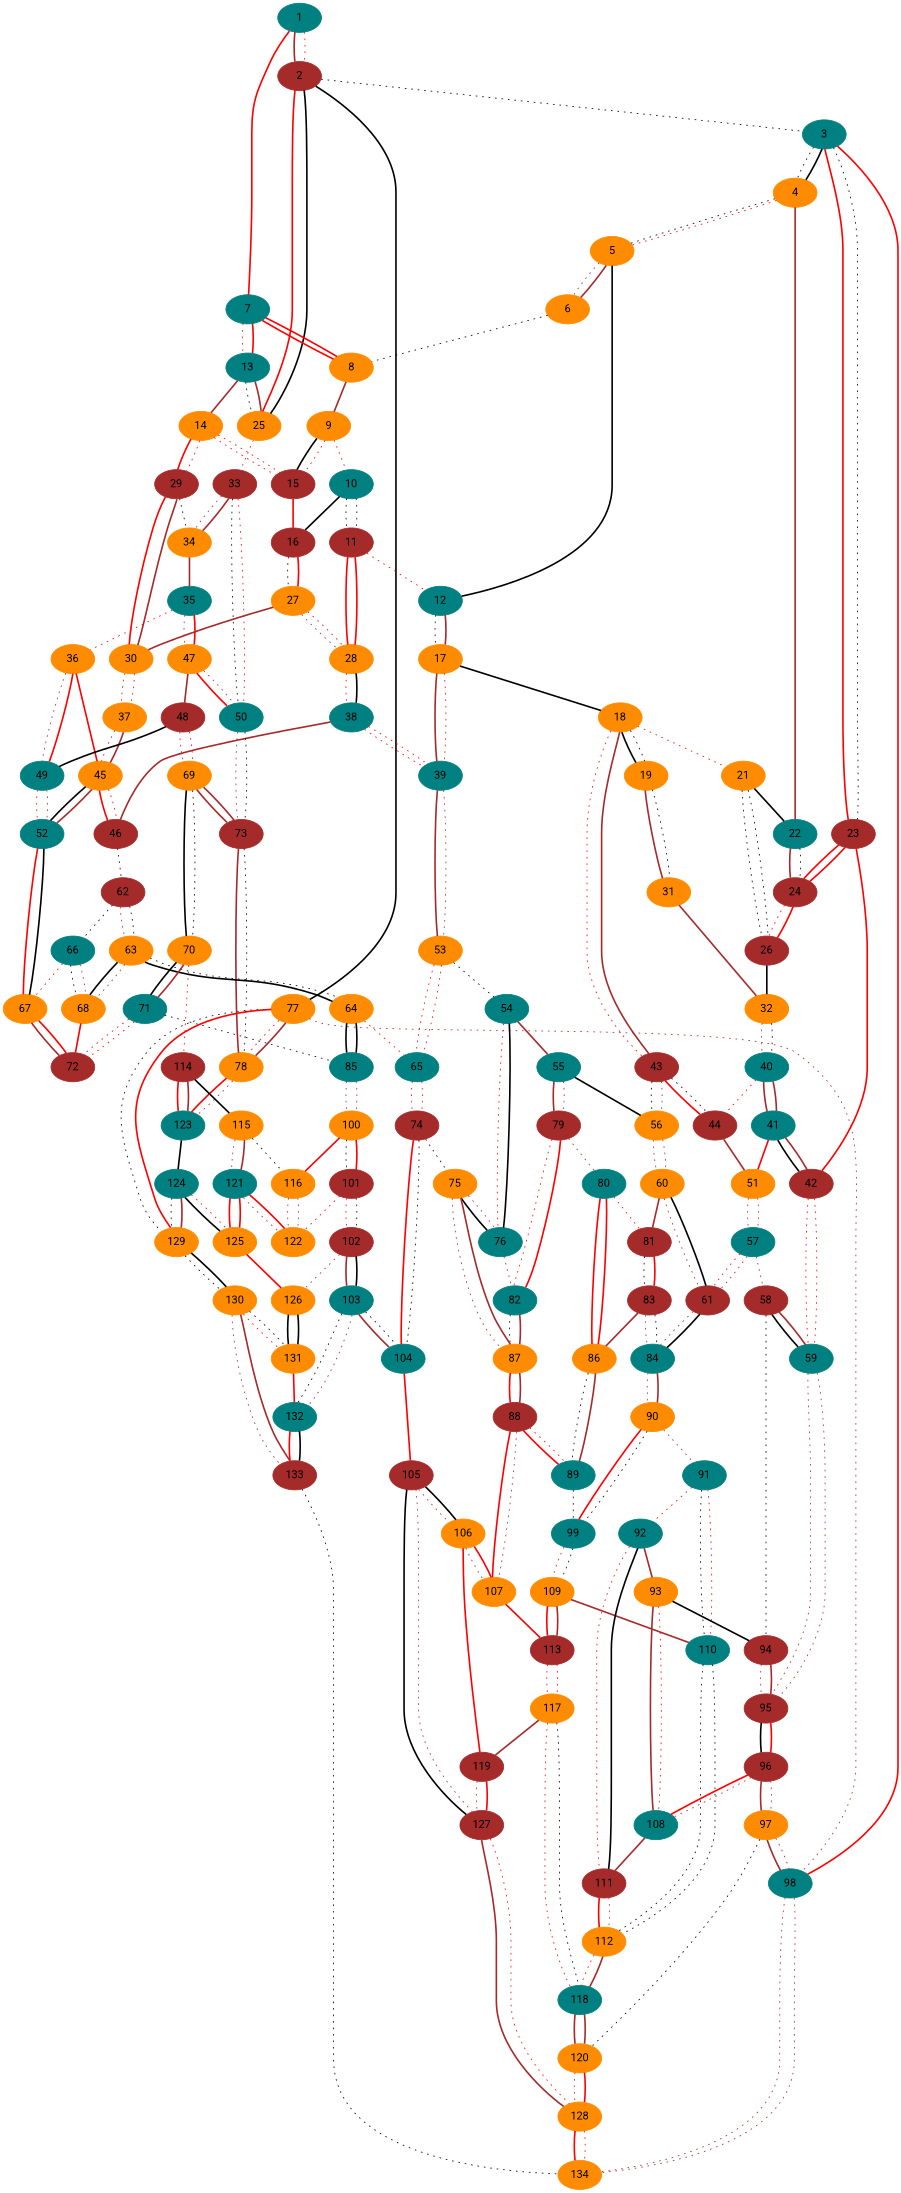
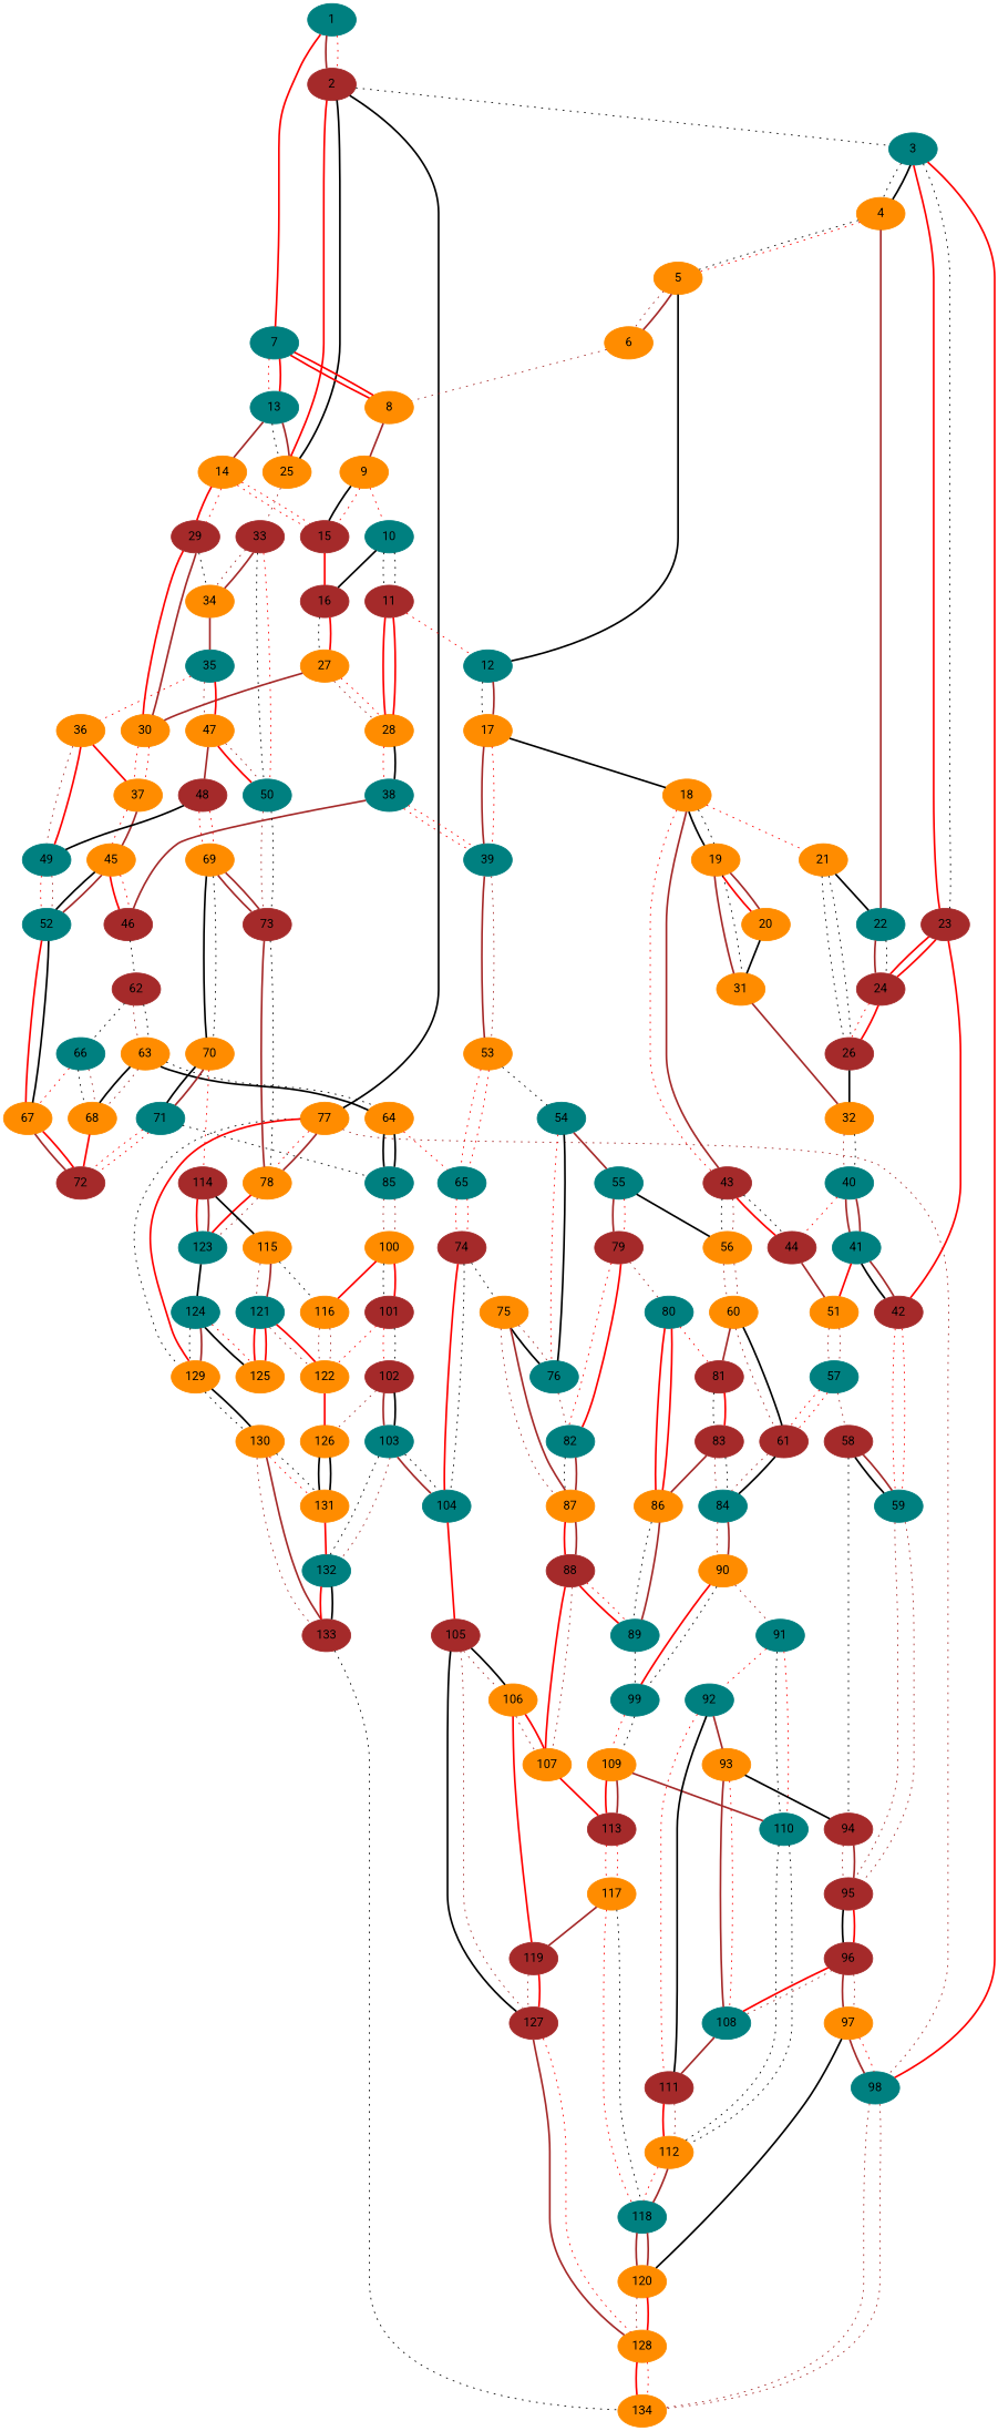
  graph {
    fontname=Roboto
    node [color=darkorange fontname=Roboto style=filled]
    edge [color=red fontname=Roboto style=dotted]
    1 [color=teal]
    2 [color=brown]
    7 [color=teal]
    3 [color=teal]
    25
    77
    8
    13 [color=teal]
    4
    23 [color=brown]
    98 [color=teal]
    33 [color=brown]
    78
    129
    5
    22 [color=teal]
    24 [color=brown]
    42 [color=brown]
    134
    6
    12 [color=teal]
    17
    9
    14
    10 [color=teal]
    15 [color=brown]
    11 [color=brown]
    16 [color=brown]
    28
    27
    38 [color=teal]
    18
    39 [color=teal]
    29 [color=brown]
    30
    34
    19
    43 [color=brown]
    21
    53
+   20
    31
    44 [color=brown]
    56
    32
    26 [color=brown]
    59 [color=teal]
    50 [color=teal]
    40 [color=teal]
    37
    46 [color=brown]
    35 [color=teal]
    45
    41 [color=teal]
    73 [color=brown]
    36
    47
    49 [color=teal]
    48 [color=brown]
    52 [color=teal]
    62 [color=brown]
    54 [color=teal]
    65 [color=teal]
    51
    57 [color=teal]
    95 [color=brown]
    60
    67
    63
    66 [color=teal]
    69
    70
    58 [color=brown]
    61 [color=brown]
    72 [color=brown]
    55 [color=teal]
    76 [color=teal]
    74 [color=brown]
    79 [color=brown]
    82 [color=teal]
    80 [color=teal]
    81 [color=brown]
    94 [color=brown]
    84 [color=teal]
    96 [color=brown]
    83 [color=brown]
    90
    64
    68
    85 [color=teal]
    100
    75
    104 [color=teal]
    71 [color=teal]
    114 [color=brown]
    123 [color=teal]
    115
    87
    105 [color=brown]
    88 [color=brown]
    130
    124 [color=teal]
    86
    89 [color=teal]
    99 [color=teal]
    91 [color=teal]
    101 [color=brown]
    116
    107
    113 [color=brown]
    109
    92 [color=teal]
    110 [color=teal]
    93
    111 [color=brown]
    112
    108 [color=teal]
    97
    120
    128
    102 [color=brown]
    122
    103 [color=teal]
    126
    132 [color=teal]
    131
    133 [color=brown]
    106
    127 [color=brown]
    119 [color=brown]
    117
    118 [color=teal]
    121 [color=teal]
    125
    1 -- 2 [color=brown style=bold]
    1 -- 2
    1 -- 7 [style=bold]
    2 -- 3 [color=black]
    2 -- 25 [style=bold]
    2 -- 25 [color=black style=bold]
    2 -- 77 [color=black style=bold]
    7 -- 8 [style=bold]
    7 -- 8 [style=bold]
    7 -- 13
    7 -- 13 [style=bold]
    3 -- 4 [color=black]
    3 -- 4 [color=black style=bold]
    3 -- 23 [style=bold]
    3 -- 23 [color=black]
    3 -- 98 [style=bold]
    25 -- 33 [color=brown]
    77 -- 98 [color=brown]
    77 -- 78
    77 -- 78 [color=brown style=bold]
    77 -- 129 [color=black]
    77 -- 129 [style=bold]
    8 -- 9 [color=brown style=bold]
    13 -- 25 [color=black]
    13 -- 25 [color=brown style=bold]
    13 -- 14 [color=brown style=bold]
    4 -- 5 [color=black]
    4 -- 5
    4 -- 22 [color=brown style=bold]
    23 -- 24 [style=bold]
    23 -- 24 [style=bold]
    23 -- 42 [style=bold]
    98 -- 134 [color=brown]
    98 -- 134 [color=brown]
    33 -- 34 [color=brown]
    33 -- 34 [color=brown style=bold]
    33 -- 50 [color=black]
    33 -- 50
    78 -- 123 [style=bold]
    78 -- 123 [color=brown]
    129 -- 130 [color=black]
    129 -- 130 [color=black style=bold]
    5 -- 6 [color=brown]
    5 -- 6 [color=brown style=bold]
    5 -- 12 [color=black style=bold]
    22 -- 24 [color=brown style=bold]
    22 -- 24 [color=black]
    24 -- 26
    24 -- 26 [style=bold]
    42 -- 59
    42 -- 59
-   6 -- 8 [color=black]
+   6 -- 8 [color=brown]
    12 -- 17 [color=black]
    12 -- 17 [color=brown style=bold]
    17 -- 18 [color=black style=bold]
    17 -- 39 [color=brown style=bold]
    17 -- 39
    9 -- 10
    9 -- 15 [color=black style=bold]
    9 -- 15
    14 -- 15
    14 -- 15
    14 -- 29 [style=bold]
    14 -- 29
    10 -- 11 [color=black]
    10 -- 11 [color=black]
    10 -- 16 [color=black style=bold]
    15 -- 16 [style=bold]
    11 -- 12
    11 -- 28 [style=bold]
    11 -- 28 [style=bold]
    16 -- 27 [color=black]
    16 -- 27 [style=bold]
    28 -- 38
    28 -- 38 [color=black style=bold]
    27 -- 28 [color=brown]
    27 -- 28
    27 -- 30 [color=brown style=bold]
    38 -- 39
    38 -- 39
    38 -- 46 [color=brown style=bold]
    18 -- 19 [color=black style=bold]
    18 -- 19 [color=black]
    18 -- 43
    18 -- 43 [color=brown style=bold]
    18 -- 21
    39 -- 53 [color=brown style=bold]
    39 -- 53 [color=brown]
    29 -- 30 [style=bold]
    29 -- 30 [color=brown style=bold]
    29 -- 34 [color=black]
    30 -- 37
    30 -- 37
    34 -- 35 [color=brown style=bold]
+   19 -- 20 [style=bold]
+   19 -- 20 [color=brown style=bold]
    19 -- 31 [color=brown style=bold]
    19 -- 31 [color=black]
    43 -- 44 [style=bold]
    43 -- 44 [color=black]
    43 -- 56 [color=black]
    43 -- 56 [color=brown]
    21 -- 22 [color=black style=bold]
    21 -- 26 [color=black]
    21 -- 26 [color=black]
    53 -- 54 [color=black]
    53 -- 65
    53 -- 65
+   20 -- 31 [color=black style=bold]
    31 -- 32 [color=brown style=bold]
    44 -- 51 [color=brown style=bold]
    56 -- 60 [color=brown]
    56 -- 60 [color=brown]
    32 -- 40 [color=brown]
    32 -- 40 [color=black]
    26 -- 32 [color=black style=bold]
    59 -- 95 [color=brown]
    59 -- 95 [color=brown]
    50 -- 73 [color=brown]
    50 -- 73 [color=black]
    40 -- 44
    40 -- 41 [color=brown style=bold]
    40 -- 41 [color=brown style=bold]
    37 -- 45
    37 -- 45 [color=brown style=bold]
    46 -- 62 [color=black]
    35 -- 36
    35 -- 47 [color=brown]
    35 -- 47 [style=bold]
    45 -- 46 [style=bold]
    45 -- 46
    45 -- 52 [color=black style=bold]
    45 -- 52 [color=brown style=bold]
    41 -- 42 [color=black style=bold]
    41 -- 42 [color=brown style=bold]
    41 -- 51 [style=bold]
    73 -- 78 [color=brown style=bold]
    73 -- 78 [color=black]
-   36 -- 45 [style=bold]
+   36 -- 37 [style=bold]
    36 -- 49 [color=brown]
    36 -- 49 [style=bold]
    47 -- 50 [style=bold]
    47 -- 50 [color=brown]
    47 -- 48 [color=brown style=bold]
    49 -- 52
    49 -- 52 [color=brown]
    48 -- 49 [color=black style=bold]
    48 -- 69
    48 -- 69
    52 -- 67 [style=bold]
    52 -- 67 [color=black style=bold]
    62 -- 63 [color=brown]
    62 -- 63 [color=black]
    62 -- 66 [color=black]
    54 -- 55 [color=brown style=bold]
    54 -- 76
    54 -- 76 [color=black style=bold]
    65 -- 74
    65 -- 74
    51 -- 57 [color=brown]
    51 -- 57 [color=brown]
    57 -- 58 [color=brown]
    57 -- 61
    57 -- 61
    95 -- 96 [color=black style=bold]
    95 -- 96 [style=bold]
    60 -- 61 [color=brown]
    60 -- 61 [color=black style=bold]
    60 -- 81 [color=brown style=bold]
    67 -- 72 [color=brown style=bold]
    67 -- 72 [style=bold]
    63 -- 64 [color=black style=bold]
    63 -- 64 [color=black]
    63 -- 68 [color=black style=bold]
    63 -- 68 [color=brown]
    66 -- 67
    66 -- 68 [color=black]
    66 -- 68 [color=brown]
    69 -- 73 [color=brown style=bold]
    69 -- 73 [color=brown style=bold]
    69 -- 70 [color=black style=bold]
    69 -- 70 [color=black]
    70 -- 71 [color=black style=bold]
    70 -- 71 [color=brown style=bold]
    70 -- 114
    58 -- 59 [color=black style=bold]
    58 -- 59 [color=brown style=bold]
    58 -- 94 [color=black]
    61 -- 84 [color=brown]
    61 -- 84 [color=black style=bold]
    55 -- 56 [color=black style=bold]
    55 -- 79 [color=brown style=bold]
    55 -- 79
    76 -- 82 [color=brown]
    74 -- 75 [color=black]
    74 -- 104 [style=bold]
    74 -- 104 [color=black]
    79 -- 82
    79 -- 82 [style=bold]
    79 -- 80 [color=brown]
    82 -- 87 [color=black]
    82 -- 87 [color=brown style=bold]
    80 -- 81
    80 -- 86 [style=bold]
    80 -- 86 [style=bold]
    81 -- 83 [color=black]
    81 -- 83 [style=bold]
    94 -- 95 [color=brown]
    94 -- 95 [color=brown style=bold]
    84 -- 90 [color=brown]
    84 -- 90 [color=brown style=bold]
    96 -- 108 [style=bold]
    96 -- 108 [color=brown]
    96 -- 97 [color=brown style=bold]
    96 -- 97 [color=brown]
    83 -- 84 [color=brown]
    83 -- 84 [color=black]
    83 -- 86 [color=brown style=bold]
    90 -- 99 [style=bold]
    90 -- 99 [color=black]
    90 -- 91 [color=brown]
    64 -- 65
    64 -- 85 [color=black style=bold]
    64 -- 85 [color=black style=bold]
    68 -- 72 [style=bold]
    85 -- 100 [color=brown]
    85 -- 100 [color=brown]
    100 -- 101 [color=black]
    100 -- 101 [style=bold]
    100 -- 116 [style=bold]
    75 -- 76 [color=black style=bold]
    75 -- 76 [color=brown]
    75 -- 87 [color=brown]
    75 -- 87 [color=brown style=bold]
    104 -- 105 [style=bold]
    71 -- 72
    71 -- 72
    71 -- 85 [color=black]
    114 -- 123 [style=bold]
    114 -- 123 [color=brown style=bold]
    114 -- 115 [color=black style=bold]
    123 -- 124 [color=black style=bold]
    115 -- 116 [color=black]
    115 -- 121 [color=brown]
    115 -- 121 [color=brown style=bold]
    87 -- 88 [style=bold]
    87 -- 88 [color=brown style=bold]
    105 -- 106 [color=brown]
    105 -- 106 [color=black style=bold]
    105 -- 127 [color=black style=bold]
    105 -- 127 [color=brown]
    88 -- 89 [style=bold]
    88 -- 89
    88 -- 107 [style=bold]
    88 -- 107 [color=brown]
    130 -- 131
    130 -- 131 [color=black]
    130 -- 133 [color=brown]
    130 -- 133 [color=brown style=bold]
    124 -- 129 [color=black]
    124 -- 129 [color=brown style=bold]
    124 -- 125 [color=black style=bold]
    124 -- 125
    86 -- 89 [color=black]
    86 -- 89 [color=brown style=bold]
    89 -- 99 [color=black]
    99 -- 109
    99 -- 109 [color=black]
    91 -- 92
    91 -- 110 [color=black]
    91 -- 110
    101 -- 102
    101 -- 102 [color=black]
    101 -- 122
    116 -- 122 [color=brown]
    116 -- 122 [color=brown]
    107 -- 113 [style=bold]
    113 -- 117
    113 -- 117
    109 -- 113 [style=bold]
    109 -- 113 [color=brown style=bold]
    109 -- 110 [color=brown style=bold]
    92 -- 93 [color=brown style=bold]
    92 -- 111
    92 -- 111 [color=black style=bold]
    110 -- 112 [color=black]
    110 -- 112 [color=black]
    93 -- 94 [color=black style=bold]
    93 -- 108 [color=brown style=bold]
    93 -- 108
    111 -- 112 [style=bold]
    111 -- 112 [color=brown]
    112 -- 118
    112 -- 118 [color=brown style=bold]
    108 -- 111 [color=brown style=bold]
    97 -- 98 [color=brown style=bold]
    97 -- 98
-   97 -- 120 [color=black]
+   97 -- 120 [color=black style=bold]
    120 -- 128 [color=brown]
    120 -- 128 [style=bold]
    128 -- 134 [style=bold]
    128 -- 134
    102 -- 103 [color=brown style=bold]
    102 -- 103 [color=black style=bold]
    102 -- 126 [color=brown]
    103 -- 104 [color=brown style=bold]
    103 -- 104 [color=black]
    103 -- 132 [color=black]
    103 -- 132 [color=brown]
    126 -- 131 [color=black style=bold]
    126 -- 131 [color=black style=bold]
    132 -- 133 [style=bold]
    132 -- 133 [color=black style=bold]
    131 -- 132 [style=bold]
    133 -- 134 [color=black]
    106 -- 107 [color=brown]
    106 -- 107 [style=bold]
    106 -- 119 [style=bold]
    127 -- 128 [color=brown style=bold]
    127 -- 128
    119 -- 127 [color=brown]
    119 -- 127 [style=bold]
    117 -- 119 [color=brown style=bold]
    117 -- 118
    117 -- 118 [color=black]
    118 -- 120 [color=brown style=bold]
    118 -- 120 [color=brown style=bold]
    121 -- 122 [color=brown]
    121 -- 122 [style=bold]
    121 -- 125 [style=bold]
    121 -- 125 [style=bold]
-   125 -- 126 [style=bold]
+   122 -- 126 [style=bold]
  }
